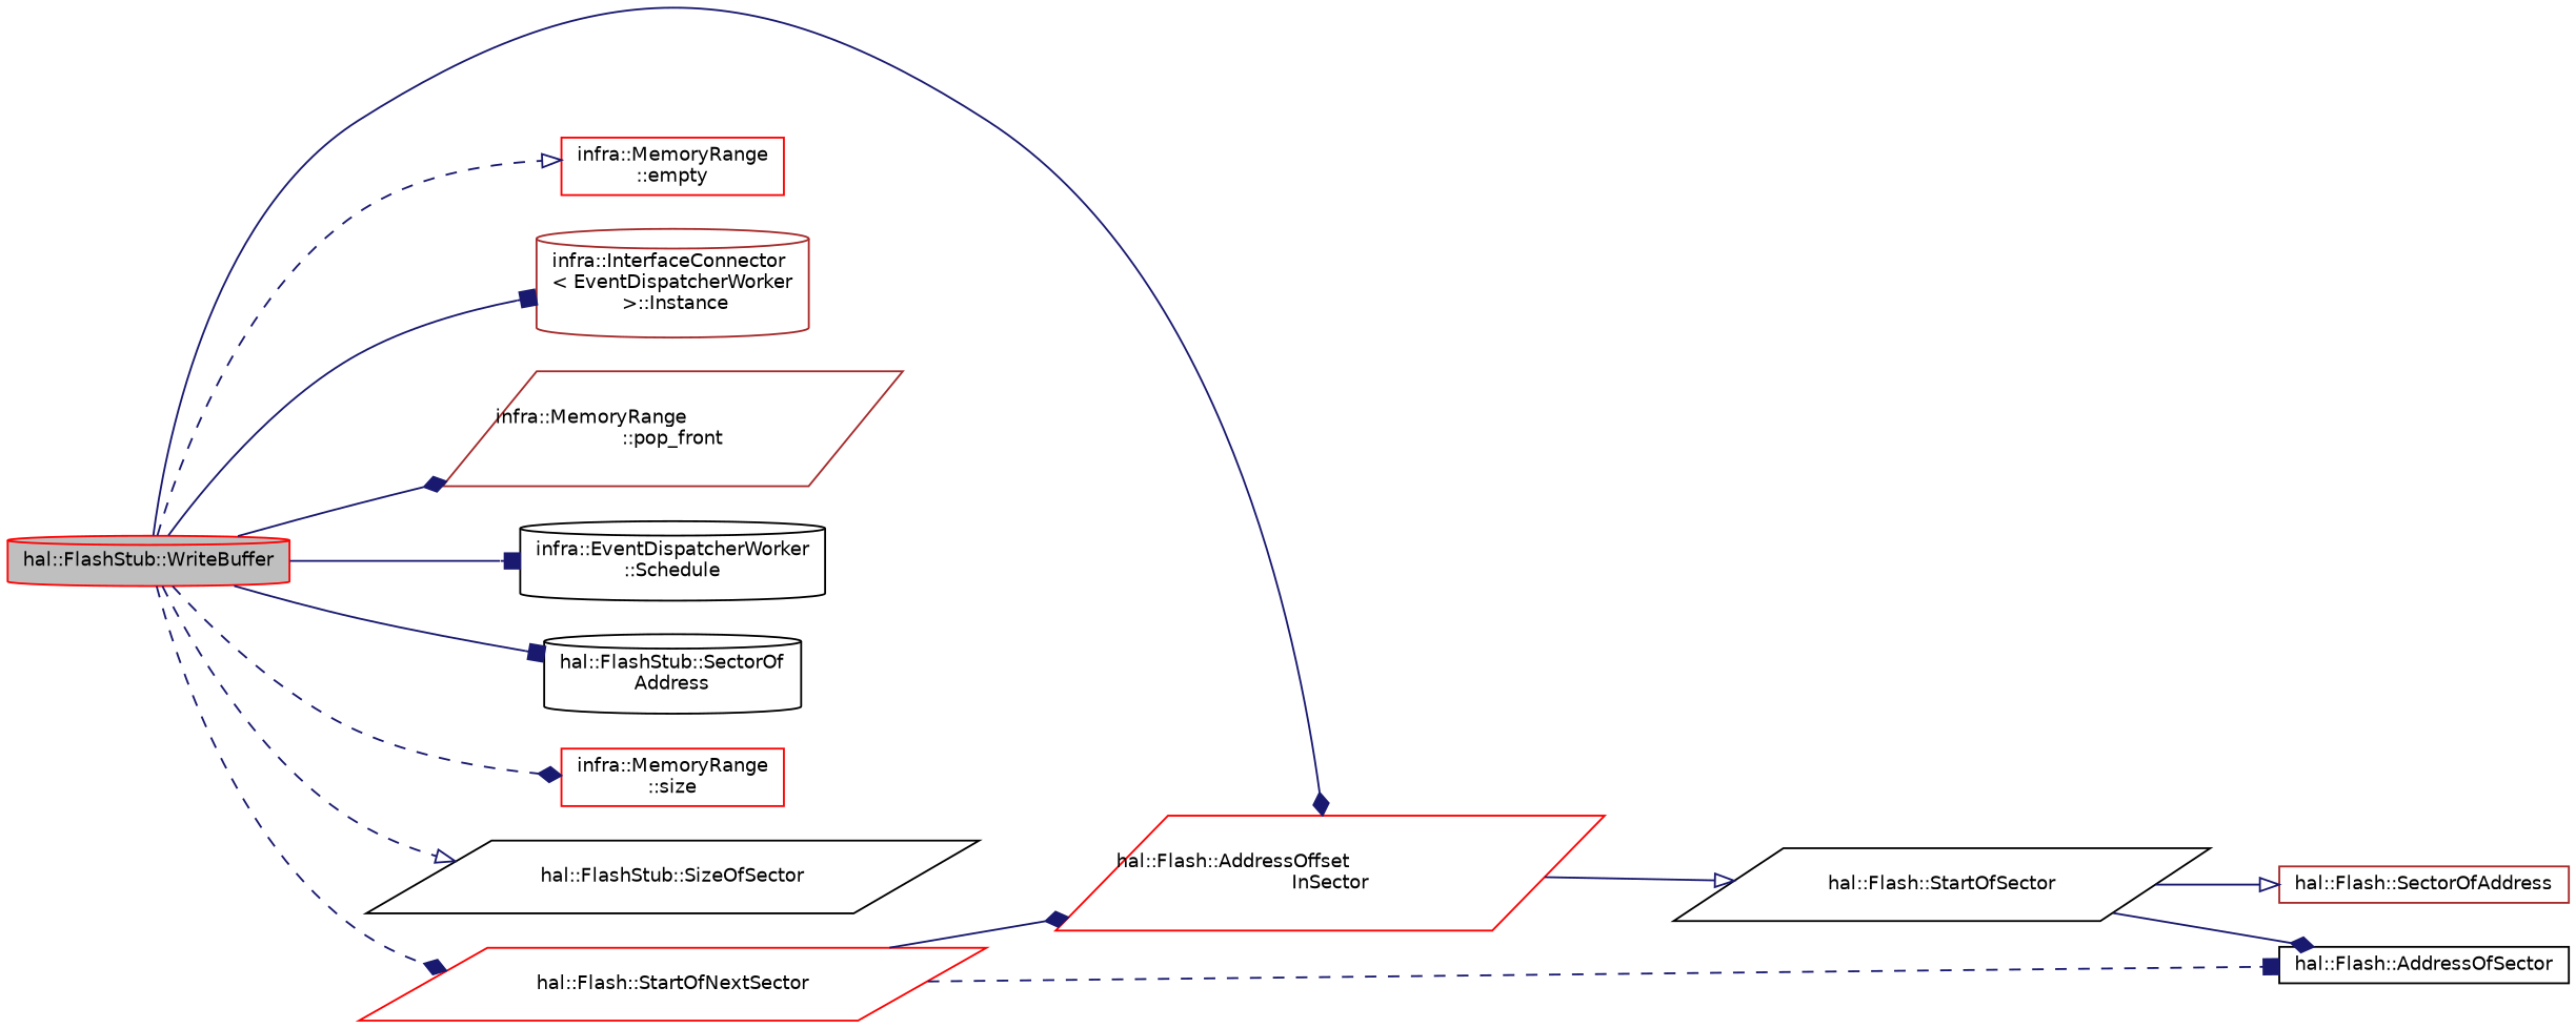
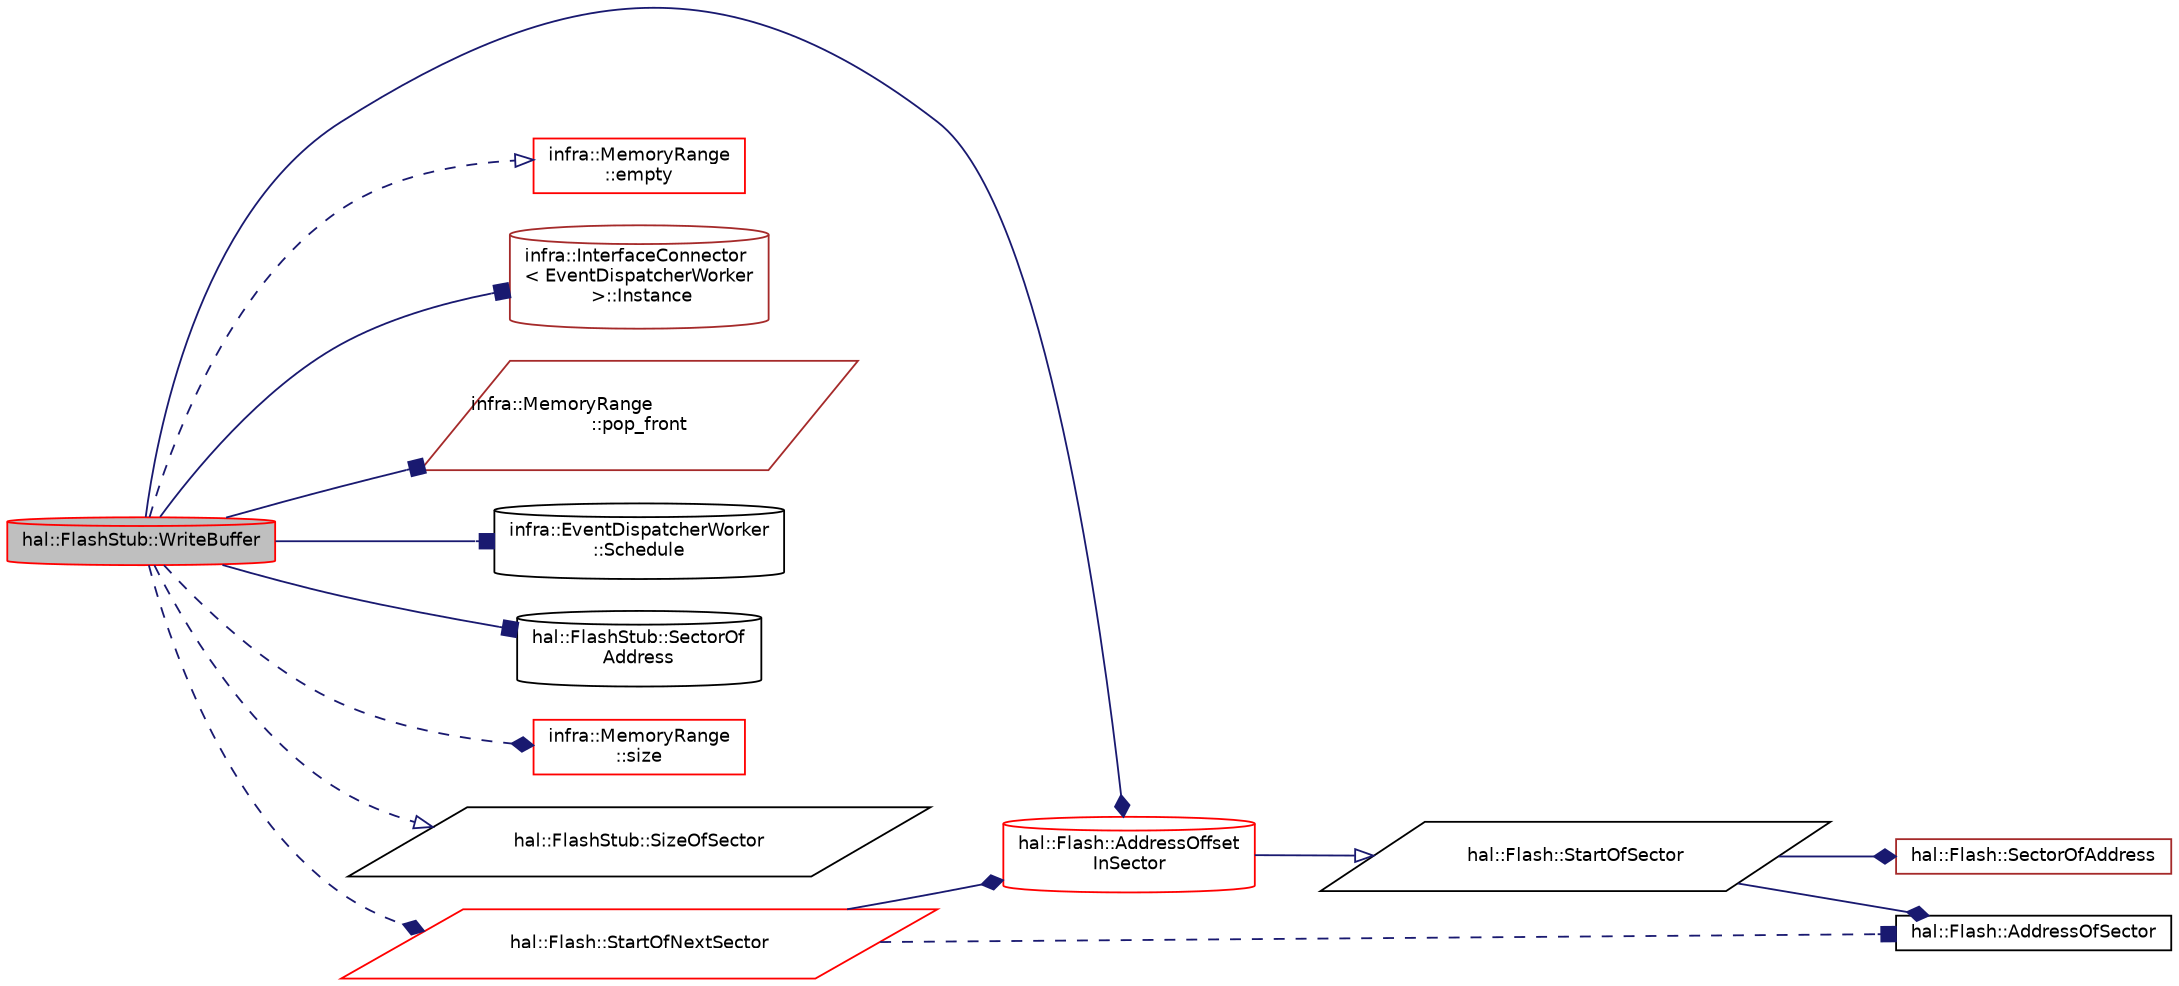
  digraph {
    rankdir=LR
    node [color=red fillcolor=white fontname=Helvetica fontsize=10 shape=parallelogram style=filled]
    edge [arrowhead=diamond color=midnightblue fontname=Helvetica fontsize=10 labelfontname=Helvetica labelfontsize=10 style=solid]
    n1 [fillcolor=grey75 fontcolor=black height=0.2 label="hal::FlashStub::WriteBuffer" shape=cylinder width=0.4]
-   n2 [height=0.2 label="hal::Flash::AddressOffset\lInSector" width=0.4]
+   n2 [height=0.2 label="hal::Flash::AddressOffset\lInSector" shape=cylinder width=0.4]
    n3 [height=0.2 label="infra::MemoryRange\l::empty" shape=box width=0.4]
    n4 [color=brown height=0.2 label="infra::InterfaceConnector\l\< EventDispatcherWorker\l \>::Instance" shape=cylinder width=0.4]
    n5 [color=brown height=0.2 label="infra::MemoryRange\l::pop_front" width=0.4]
    n6 [color=black height=0.2 label="infra::EventDispatcherWorker\l::Schedule" shape=cylinder width=0.4]
    n7 [color=black height=0.2 label="hal::FlashStub::SectorOf\lAddress" shape=cylinder width=0.4]
    n8 [height=0.2 label="infra::MemoryRange\l::size" shape=box width=0.4]
    n9 [color=black height=0.2 label="hal::FlashStub::SizeOfSector" width=0.4]
    n10 [height=0.2 label="hal::Flash::StartOfNextSector" width=0.4]
    n11 [color=black height=0.2 label="hal::Flash::StartOfSector" width=0.4]
    n12 [color=black height=0.2 label="hal::Flash::AddressOfSector" shape=box width=0.4]
    n13 [color=brown height=0.2 label="hal::Flash::SectorOfAddress" shape=box width=0.4]
    n1 -> n2
    n1 -> n3 [arrowhead=onormal style=dashed]
    n1 -> n4 [arrowhead=box]
-   n1 -> n5
+   n1 -> n5 [arrowhead=box]
    n1 -> n6 [arrowhead=box]
    n1 -> n7 [arrowhead=box]
    n1 -> n8 [style=dashed]
    n1 -> n9 [arrowhead=onormal style=dashed]
    n1 -> n10 [style=dashed]
    n2 -> n11 [arrowhead=onormal]
    n10 -> n2
    n10 -> n12 [arrowhead=box style=dashed]
    n11 -> n12
-   n11 -> n13 [arrowhead=onormal]
+   n11 -> n13
  }
